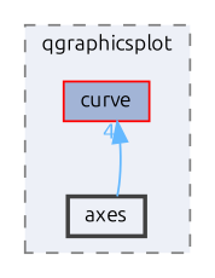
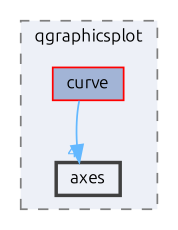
  digraph {
    compound=true
    fontname=Ubuntu
    node [fontname=Ubuntu fontsize=10 shape=box]
    n1 [color=red fillcolor="#a2b4d6" height=0.2 label=curve style=filled width=0.4]
    n2 [color=grey25 fillcolor="#edf0f7" height=0.2 label=axes style="filled,bold" width=0.4]
    subgraph cluster_1 {
      bgcolor="#edf0f7"
      fontsize=10
      label=qgraphicsplot
      pencolor=grey50
      style="filled,dashed"
      n1
      n2
    }
-   n2 -> n1 [color=steelblue1 fontcolor=steelblue1 fontname=Ubuntu fontsize=10 headlabel=4 labeldistance=1.5 labelfontname=Helvetica labelfontsize=10]
+   n1 -> n2 [color=steelblue1 fontcolor=steelblue1 fontname=Ubuntu fontsize=10 headlabel=4 labeldistance=1.5 labelfontname=Helvetica labelfontsize=10]
  }
